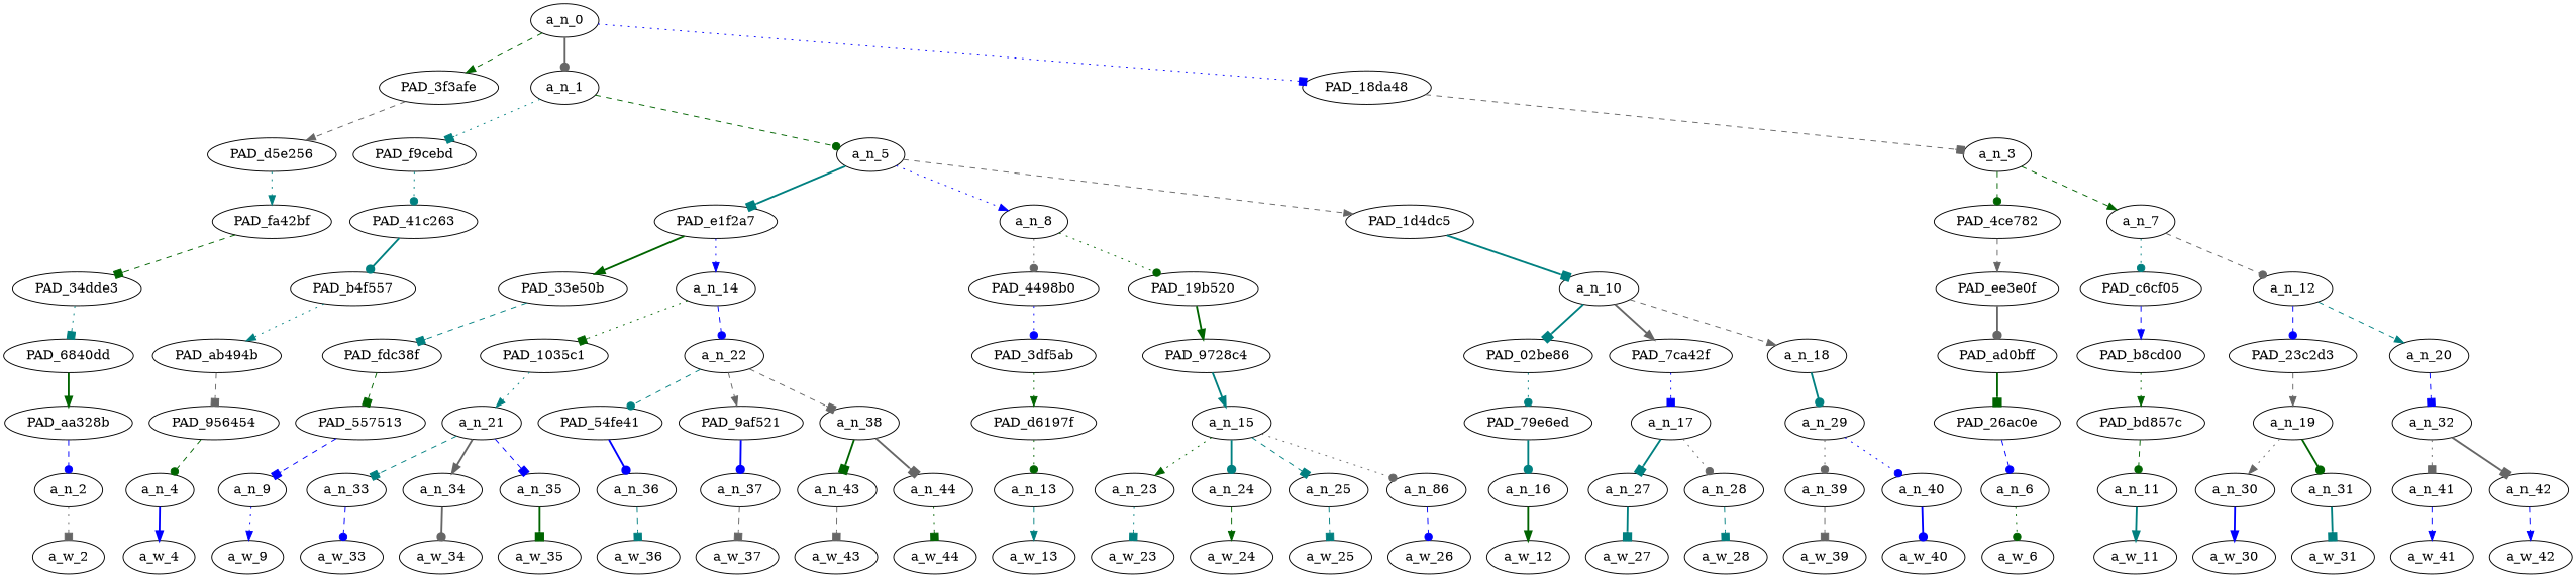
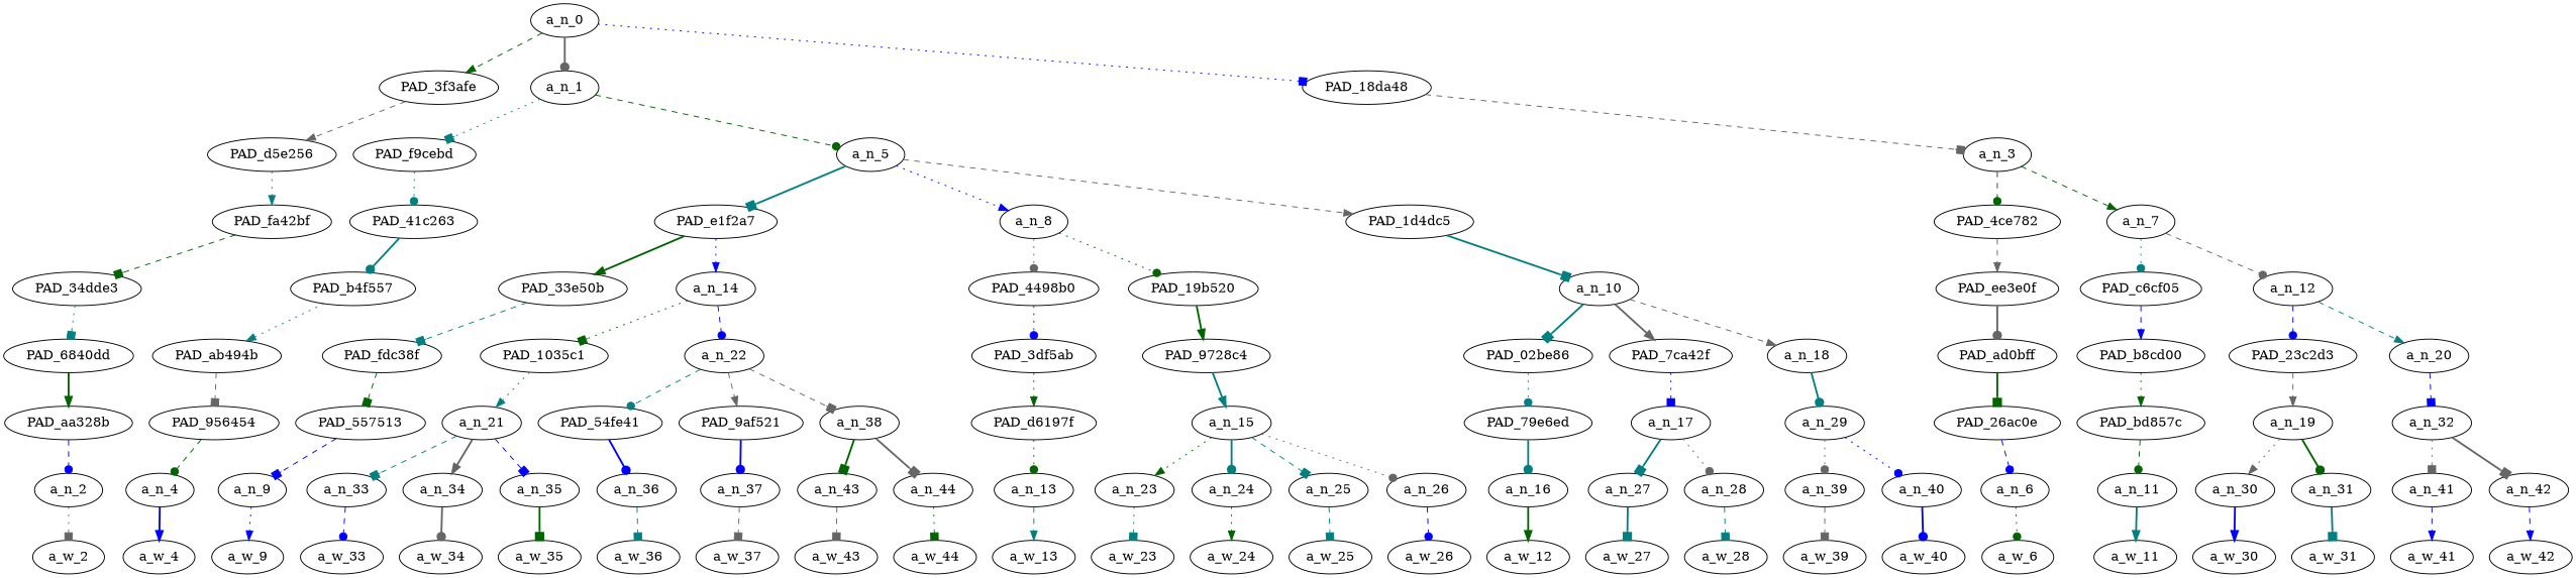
  strict digraph {
    node [div_dir=1 index=0 level=1 text_span="[19]" value=0.02938982]
    edge [arrowhead=box color=teal style=dashed]
    a_n_0 [level=8 text_span="[0, 1, 2, 3, 4, 5, 6, 7, 8, 9, 10, 11, 12, 13, 14, 15, 16, 17, 18, 19, 20, 21, 22, 23, 24, 25]" value=1.00000002]
    PAD_3f3afe [index=1 level=7]
    a_n_1 [level=7 text_span="[0, 1, 2, 3, 4, 5, 6, 7, 8, 9, 10, 11, 12, 13, 14, 15, 16, 17, 18]" value=0.82595635]
    PAD_18da48 [index=2 level=7 text_span="[20, 21, 22, 23, 24, 25]" value=0.14392258]
    PAD_d5e256 [index=2 level=6]
    PAD_f9cebd [level=6 text_span="[0]" value=0.08622281]
    a_n_5 [index=1 level=6 text_span="[1, 2, 3, 4, 5, 6, 7, 8, 9, 10, 11, 12, 13, 14, 15, 16, 17, 18]" value=0.73899802]
    a_n_3 [index=3 level=6 text_span="[20, 21, 22, 23, 24, 25]" value=0.14392258]
    PAD_fa42bf [index=4 level=5]
    PAD_41c263 [level=5 text_span="[0]" value=0.08622281]
    PAD_e1f2a7 [index=2 level=5 text_span="[13]" value=0.01909840]
    a_n_8 [index=1 level=5 text_span="[1, 2, 3, 4, 5, 6, 7, 8, 9, 10, 11, 12]" value=0.46930362]
    PAD_1d4dc5 [index=3 level=5 text_span="[14, 15, 16, 17, 18]" value=0.24987407]
    PAD_4ce782 [index=5 level=5 text_span="[20]" value=0.02109895]
    a_n_7 [index=6 level=5 text_span="[21, 22, 23, 24, 25]" value=0.12266226]
    PAD_34dde3 [index=6 level=4]
    PAD_6840dd [index=9 level=3]
    PAD_aa328b [index=11 level=2]
    a_n_2 [index=19]
    a_w_2 [div_dir=0 index=19 level=0 value=and]
    PAD_b4f557 [level=4 text_span="[0]" value=0.08622281]
    PAD_33e50b [index=4 level=4 text_span="[13]" value=0.01909840]
    a_n_14 [index=2 level=4 text_span="[2, 3, 4, 5, 6, 7, 8]" value=0.23261768]
    PAD_4498b0 [index=1 level=4 text_span="[1]" value=0.03480671]
    PAD_19b520 [index=3 level=4 text_span="[9, 10, 11, 12]" value=0.20130243]
    a_n_10 [index=5 level=4 text_span="[14, 15, 16, 17, 18]" value=0.24987407]
    PAD_ab494b [level=3 text_span="[0]" value=0.08622281]
    PAD_956454 [level=2 text_span="[0]" value=0.08622281]
    a_n_4 [text_span="[0]" value=0.08622281]
    a_w_4 [div_dir=0 level=0 text_span="[0]" value=zuckerberg]
    PAD_fdc38f [index=5 level=3 text_span="[13]" value=0.01909840]
    PAD_3df5ab [index=1 level=3 text_span="[1]" value=0.03480671]
    PAD_1035c1 [index=2 level=3 text_span="[2, 3, 4]" value=0.09885249]
    a_n_22 [index=3 level=3 text_span="[5, 6, 7, 8]" value=0.13341759]
    PAD_9728c4 [index=4 level=3 text_span="[9, 10, 11, 12]" value=0.20130243]
    PAD_02be86 [index=6 level=3 text_span="[14]" value=0.02473548]
    PAD_7ca42f [index=7 level=3 text_span="[15, 16]" value=0.11804139]
    a_n_18 [index=8 level=3 text_span="[17, 18]" value=0.10663751]
    PAD_557513 [index=7 level=2 text_span="[13]" value=0.01909840]
    a_n_9 [index=13 text_span="[13]" value=0.01909840]
    a_w_9 [div_dir=0 index=13 level=0 text_span="[13]" value=but]
    PAD_d6197f [index=1 level=2 text_span="[1]" value=0.03480671]
    a_n_21 [index=2 level=2 text_span="[2, 3, 4]" value=0.09885249]
    PAD_54fe41 [index=3 level=2 text_span="[5]" value=0.02071852]
    PAD_9af521 [index=4 level=2 text_span="[6]" value=0.01907557]
    a_n_38 [index=5 level=2 text_span="[7, 8]" value=0.09336007]
    a_n_15 [index=6 level=2 text_span="[9, 10, 11, 12]" value=0.20130243]
    a_n_13 [index=1 text_span="[1]" value=0.03480671]
    a_w_13 [div_dir=0 index=1 level=0 text_span="[1]" value=loves]
    a_n_33 [index=2 text_span="[2]" value=0.03334724]
    a_n_34 [div_dir=-1 index=3 text_span="[3]" value=0.03327734]
    a_n_35 [index=4 text_span="[4]" value=0.03199882]
    a_n_36 [index=5 text_span="[5]" value=0.02071852]
    a_n_37 [index=6 text_span="[6]" value=0.01907557]
    a_n_43 [index=7 text_span="[7]" value=0.03447235]
    a_n_44 [index=8 text_span="[8]" value=0.05867716]
    a_w_33 [div_dir=0 index=2 level=0 text_span="[2]" value=live]
    a_w_34 [div_dir=0 index=3 level=0 text_span="[3]" value=streamed]
    a_w_35 [div_dir=0 index=4 level=0 text_span="[4]" value=violence]
    a_w_36 [div_dir=0 index=5 level=0 text_span="[5]" value=such]
    a_w_37 [div_dir=0 index=6 level=0 text_span="[6]" value=as]
    a_w_43 [div_dir=0 index=7 level=0 text_span="[7]" value=gang]
    a_w_44 [div_dir=0 index=8 level=0 text_span="[8]" value=rapes]
    a_n_23 [index=9 text_span="[9]" value=0.02073380]
    a_n_24 [div_dir=-1 index=10 text_span="[10]" value=0.05467317]
    a_n_25 [index=11 text_span="[11]" value=0.05534719]
-   a_n_26 [index=12 text_span="[12]" value=0.07010438 label=a_n_86]
+   a_n_26 [index=12 text_span="[12]" value=0.07010438]
    a_w_23 [div_dir=0 index=9 level=0 text_span="[9]" value=the]
    a_w_24 [div_dir=0 index=10 level=0 text_span="[10]" value=pitiful]
    a_w_25 [div_dir=0 index=11 level=0 text_span="[11]" value=jew]
    a_w_26 [div_dir=0 index=12 level=0 text_span="[12]" value=cunt]
    PAD_79e6ed [index=8 level=2 text_span="[14]" value=0.02473548]
    a_n_17 [index=9 level=2 text_span="[15, 16]" value=0.11804139]
    a_n_29 [index=10 level=2 text_span="[17, 18]" value=0.10632673]
    a_n_16 [index=14 text_span="[14]" value=0.02473548]
    a_n_27 [div_dir=-1 index=15 text_span="[15]" value=0.02575884]
    a_n_28 [index=16 text_span="[16]" value=0.09194809]
    a_n_39 [index=17 text_span="[17]" value=0.03082933]
    a_n_40 [index=18 text_span="[18]" value=0.07518662]
    n80 [div_dir=0 index=14 label=a_w_12 level=0 text_span="[14]" value=call]
    a_w_27 [div_dir=0 index=15 level=0 text_span="[15]" value=a]
    a_w_28 [div_dir=0 index=16 level=0 text_span="[16]" value=wetback]
    a_w_39 [div_dir=0 index=17 level=0 text_span="[17]" value=a1]
    a_w_40 [div_dir=0 index=18 level=0 text_span="[18]" value=wetback1]
    PAD_ee3e0f [index=7 level=4 text_span="[20]" value=0.02109895]
    PAD_c6cf05 [index=8 level=4 text_span="[21]" value=0.01979529]
    a_n_12 [index=9 level=4 text_span="[22, 23, 24, 25]" value=0.10270633]
    PAD_ad0bff [index=10 level=3 text_span="[20]" value=0.02109895]
    PAD_b8cd00 [index=11 level=3 text_span="[21]" value=0.01979529]
    PAD_23c2d3 [index=12 level=3 text_span="[22, 23]" value=0.04815795]
    a_n_20 [index=13 level=3 text_span="[24, 25]" value=0.05440516]
    PAD_26ac0e [index=12 level=2 text_span="[20]" value=0.02109895]
    a_n_6 [index=20 text_span="[20]" value=0.02109895]
    a_w_6 [div_dir=0 index=20 level=0 text_span="[20]" value=you]
    PAD_bd857c [index=13 level=2 text_span="[21]" value=0.01979529]
    a_n_19 [index=14 level=2 text_span="[22, 23]" value=0.04815795]
    a_n_32 [index=15 level=2 text_span="[24, 25]" value=0.05435657]
    a_n_11 [index=21 text_span="[21]" value=0.01979529]
    a_w_11 [div_dir=0 index=21 level=0 text_span="[21]" value=get]
    a_n_30 [index=22 text_span="[22]" value=0.02440178]
    a_n_31 [index=23 text_span="[23]" value=0.02358303]
    a_n_41 [div_dir=-1 index=24 text_span="[24]" value=0.02493283]
    a_n_42 [index=25 text_span="[25]" value=0.02937516]
    a_w_30 [div_dir=0 index=22 level=0 text_span="[22]" value="<number>"]
    a_w_31 [div_dir=0 index=23 level=0 text_span="[23]" value=days]
    a_w_41 [div_dir=0 index=24 level=0 text_span="[24]" value=fucking]
    a_w_42 [div_dir=0 index=25 level=0 text_span="[25]" value=psycho]
    a_n_0 -> PAD_3f3afe [arrowhead=normal color=darkgreen]
    a_n_0 -> a_n_1 [arrowhead=dot color=gray40 style=bold]
    a_n_0 -> PAD_18da48 [color=blue style=dotted]
    PAD_3f3afe -> PAD_d5e256 [arrowhead=normal color=gray40]
    a_n_1 -> PAD_f9cebd [style=dotted]
    a_n_1 -> a_n_5 [arrowhead=dot color=darkgreen]
    PAD_18da48 -> a_n_3 [color=gray40]
    PAD_d5e256 -> PAD_fa42bf [arrowhead=normal style=dotted]
    PAD_f9cebd -> PAD_41c263 [arrowhead=dot style=dotted]
    a_n_5 -> PAD_e1f2a7 [style=bold]
    a_n_5 -> a_n_8 [arrowhead=normal color=blue style=dotted]
    a_n_5 -> PAD_1d4dc5 [arrowhead=normal color=gray40]
    a_n_3 -> PAD_4ce782 [arrowhead=dot color=darkgreen]
    a_n_3 -> a_n_7 [arrowhead=normal color=darkgreen]
    PAD_fa42bf -> PAD_34dde3 [color=darkgreen]
    PAD_41c263 -> PAD_b4f557 [arrowhead=dot style=bold]
    PAD_e1f2a7 -> PAD_33e50b [arrowhead=normal color=darkgreen style=bold]
    PAD_e1f2a7 -> a_n_14 [arrowhead=normal color=blue style=dotted]
    a_n_8 -> PAD_4498b0 [arrowhead=dot color=gray40 style=dotted]
    a_n_8 -> PAD_19b520 [arrowhead=dot color=darkgreen style=dotted]
    PAD_1d4dc5 -> a_n_10 [style=bold]
    PAD_4ce782 -> PAD_ee3e0f [arrowhead=normal color=gray40]
    a_n_7 -> PAD_c6cf05 [arrowhead=dot style=dotted]
    a_n_7 -> a_n_12 [arrowhead=dot color=gray40]
    PAD_34dde3 -> PAD_6840dd [style=dotted]
    PAD_6840dd -> PAD_aa328b [arrowhead=normal color=darkgreen style=bold]
    PAD_aa328b -> a_n_2 [arrowhead=dot color=blue]
    a_n_2 -> a_w_2 [color=gray40 style=dotted]
    PAD_b4f557 -> PAD_ab494b [arrowhead=normal style=dotted]
    PAD_33e50b -> PAD_fdc38f
    a_n_14 -> PAD_1035c1 [color=darkgreen style=dotted]
    a_n_14 -> a_n_22 [arrowhead=dot color=blue]
    PAD_4498b0 -> PAD_3df5ab [arrowhead=dot color=blue style=dotted]
    PAD_19b520 -> PAD_9728c4 [arrowhead=normal color=darkgreen style=bold]
    a_n_10 -> PAD_02be86 [style=bold]
    a_n_10 -> PAD_7ca42f [arrowhead=normal color=gray40 style=bold]
    a_n_10 -> a_n_18 [arrowhead=normal color=gray40]
    PAD_ab494b -> PAD_956454 [color=gray40]
    PAD_956454 -> a_n_4 [arrowhead=dot color=darkgreen]
    a_n_4 -> a_w_4 [arrowhead=normal color=blue style=bold]
    PAD_fdc38f -> PAD_557513 [color=darkgreen]
    PAD_3df5ab -> PAD_d6197f [arrowhead=normal color=darkgreen style=dotted]
    PAD_1035c1 -> a_n_21 [arrowhead=normal style=dotted]
    a_n_22 -> PAD_54fe41 [arrowhead=dot]
    a_n_22 -> PAD_9af521 [arrowhead=normal color=gray40]
    a_n_22 -> a_n_38 [color=gray40]
    PAD_9728c4 -> a_n_15 [arrowhead=normal style=bold]
    PAD_02be86 -> PAD_79e6ed [arrowhead=dot style=dotted]
    PAD_7ca42f -> a_n_17 [color=blue style=dotted]
    a_n_18 -> a_n_29 [arrowhead=dot style=bold]
    PAD_557513 -> a_n_9 [color=blue]
    a_n_9 -> a_w_9 [arrowhead=normal color=blue style=dotted]
    PAD_d6197f -> a_n_13 [arrowhead=dot color=darkgreen style=dotted]
    a_n_21 -> a_n_33
    a_n_21 -> a_n_34 [arrowhead=normal color=gray40 style=bold]
    a_n_21 -> a_n_35 [color=blue]
    PAD_54fe41 -> a_n_36 [arrowhead=dot color=blue style=bold]
    PAD_9af521 -> a_n_37 [arrowhead=dot color=blue style=bold]
    a_n_38 -> a_n_43 [color=darkgreen style=bold]
    a_n_38 -> a_n_44 [color=gray40 style=bold]
    a_n_15 -> a_n_23 [arrowhead=normal color=darkgreen style=dotted]
    a_n_15 -> a_n_24 [arrowhead=dot style=bold]
    a_n_15 -> a_n_25
    a_n_15 -> a_n_26 [arrowhead=dot color=gray40 style=dotted]
    a_n_13 -> a_w_13 [arrowhead=normal]
    a_n_33 -> a_w_33 [arrowhead=dot color=blue]
    a_n_34 -> a_w_34 [arrowhead=dot color=gray40 style=bold]
    a_n_35 -> a_w_35 [color=darkgreen style=bold]
    a_n_36 -> a_w_36
    a_n_37 -> a_w_37 [color=gray40]
    a_n_43 -> a_w_43 [color=gray40]
    a_n_44 -> a_w_44 [color=darkgreen style=dotted]
    a_n_23 -> a_w_23 [style=dotted]
-   a_n_24 -> a_w_24 [arrowhead=normal color=darkgreen]
+   a_n_24 -> a_w_24 [arrowhead=normal color=darkgreen style=dotted]
    a_n_25 -> a_w_25
    a_n_26 -> a_w_26 [arrowhead=dot color=blue]
    PAD_79e6ed -> a_n_16 [arrowhead=dot style=bold]
    a_n_17 -> a_n_27 [style=bold]
    a_n_17 -> a_n_28 [arrowhead=dot color=gray40 style=dotted]
    a_n_29 -> a_n_39 [arrowhead=dot color=gray40 style=dotted]
    a_n_29 -> a_n_40 [arrowhead=dot color=blue style=dotted]
    a_n_16 -> n80 [arrowhead=normal color=darkgreen style=bold]
    a_n_27 -> a_w_27 [style=bold]
    a_n_28 -> a_w_28
    a_n_39 -> a_w_39 [color=gray40]
    a_n_40 -> a_w_40 [arrowhead=dot color=blue style=bold]
    PAD_ee3e0f -> PAD_ad0bff [arrowhead=dot color=gray40 style=bold]
    PAD_c6cf05 -> PAD_b8cd00 [arrowhead=normal color=blue]
    a_n_12 -> PAD_23c2d3 [arrowhead=dot color=blue]
    a_n_12 -> a_n_20 [arrowhead=normal]
    PAD_ad0bff -> PAD_26ac0e [color=darkgreen style=bold]
    PAD_b8cd00 -> PAD_bd857c [arrowhead=normal color=darkgreen style=dotted]
    PAD_23c2d3 -> a_n_19 [arrowhead=normal color=gray40]
    a_n_20 -> a_n_32 [color=blue]
    PAD_26ac0e -> a_n_6 [arrowhead=dot color=blue]
    a_n_6 -> a_w_6 [arrowhead=dot color=darkgreen style=dotted]
    PAD_bd857c -> a_n_11 [arrowhead=dot color=darkgreen]
    a_n_19 -> a_n_30 [arrowhead=normal color=gray40 style=dotted]
    a_n_19 -> a_n_31 [arrowhead=dot color=darkgreen style=bold]
    a_n_32 -> a_n_41 [color=gray40 style=dotted]
    a_n_32 -> a_n_42 [color=gray40 style=bold]
    a_n_11 -> a_w_11 [arrowhead=normal style=bold]
    a_n_30 -> a_w_30 [arrowhead=normal color=blue style=bold]
    a_n_31 -> a_w_31 [style=bold]
    a_n_41 -> a_w_41 [arrowhead=normal color=blue]
    a_n_42 -> a_w_42 [arrowhead=normal color=blue]
  }
